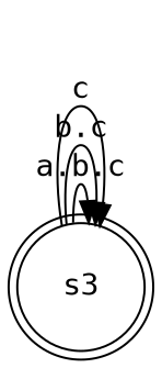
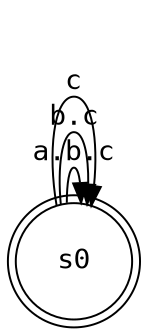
  digraph {
    rankdir=LR
    fontname="DejaVu Sans Mono"
    edge [fontname="DejaVu Sans Mono"]
-   s0 [shape=doublecircle fontname="DejaVu Sans Mono" label=s3]
+   s0 [shape=doublecircle fontname="DejaVu Sans Mono"]
    s0 -> s0 [label="a.b.c"]
    s0 -> s0 [label="b.c"]
    s0 -> s0 [label=c]
  }
